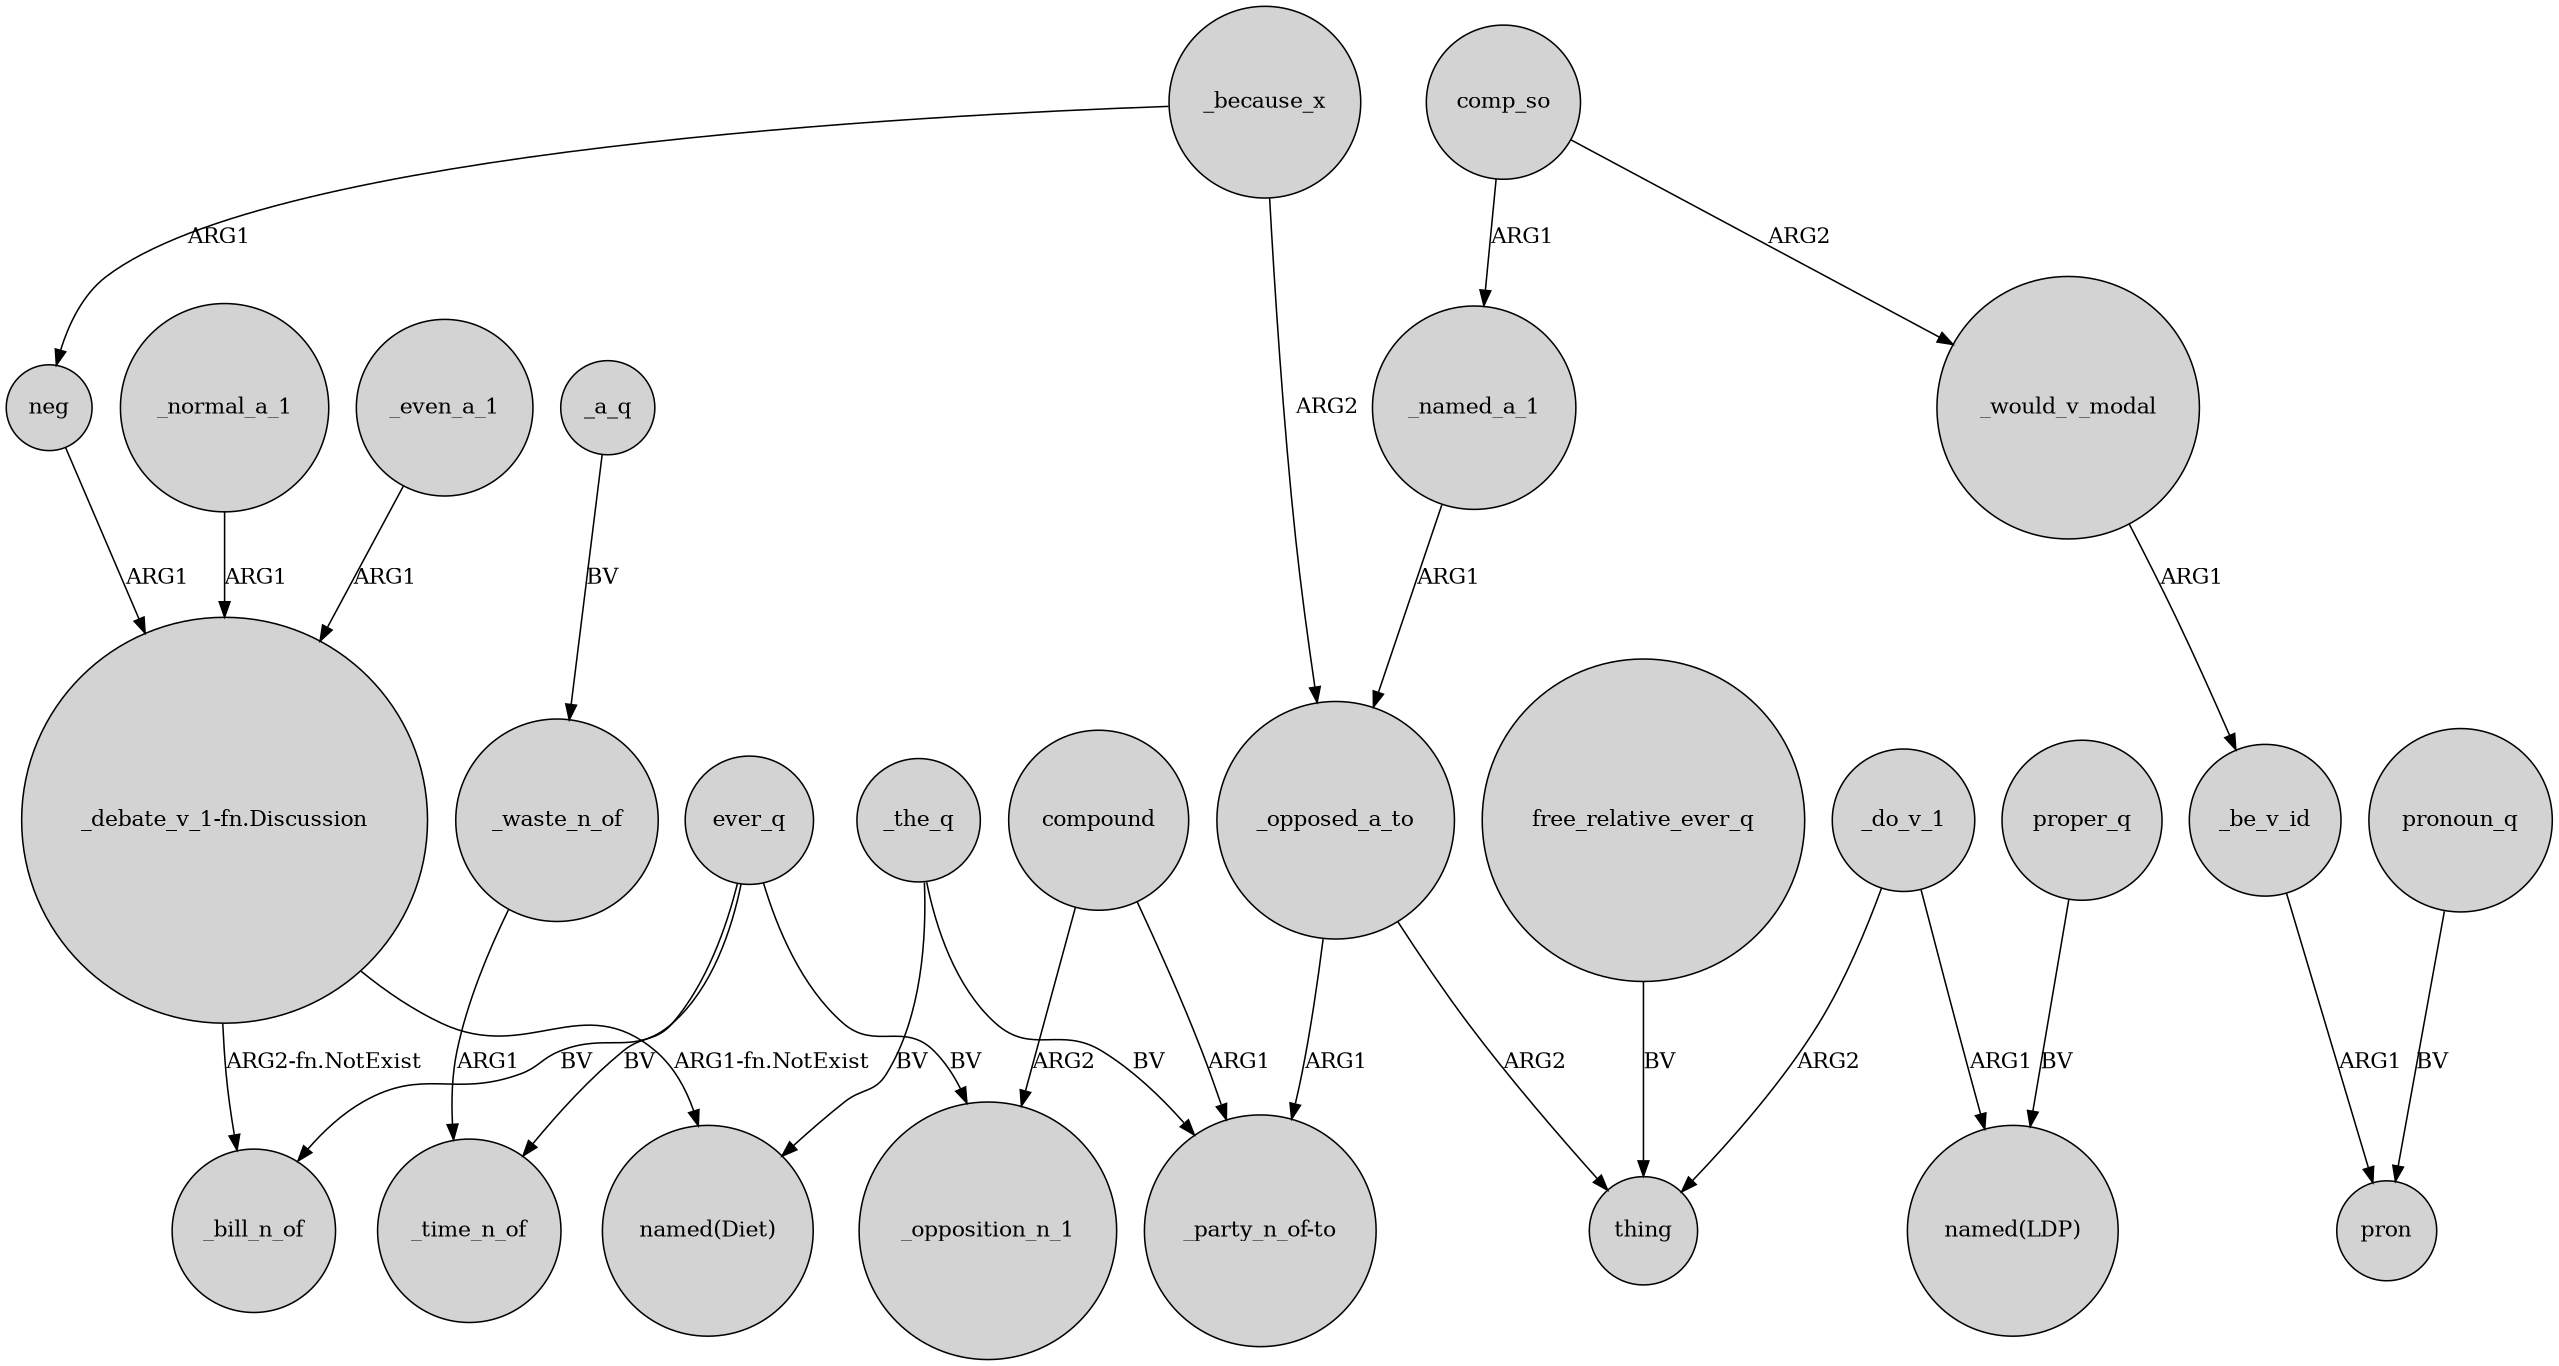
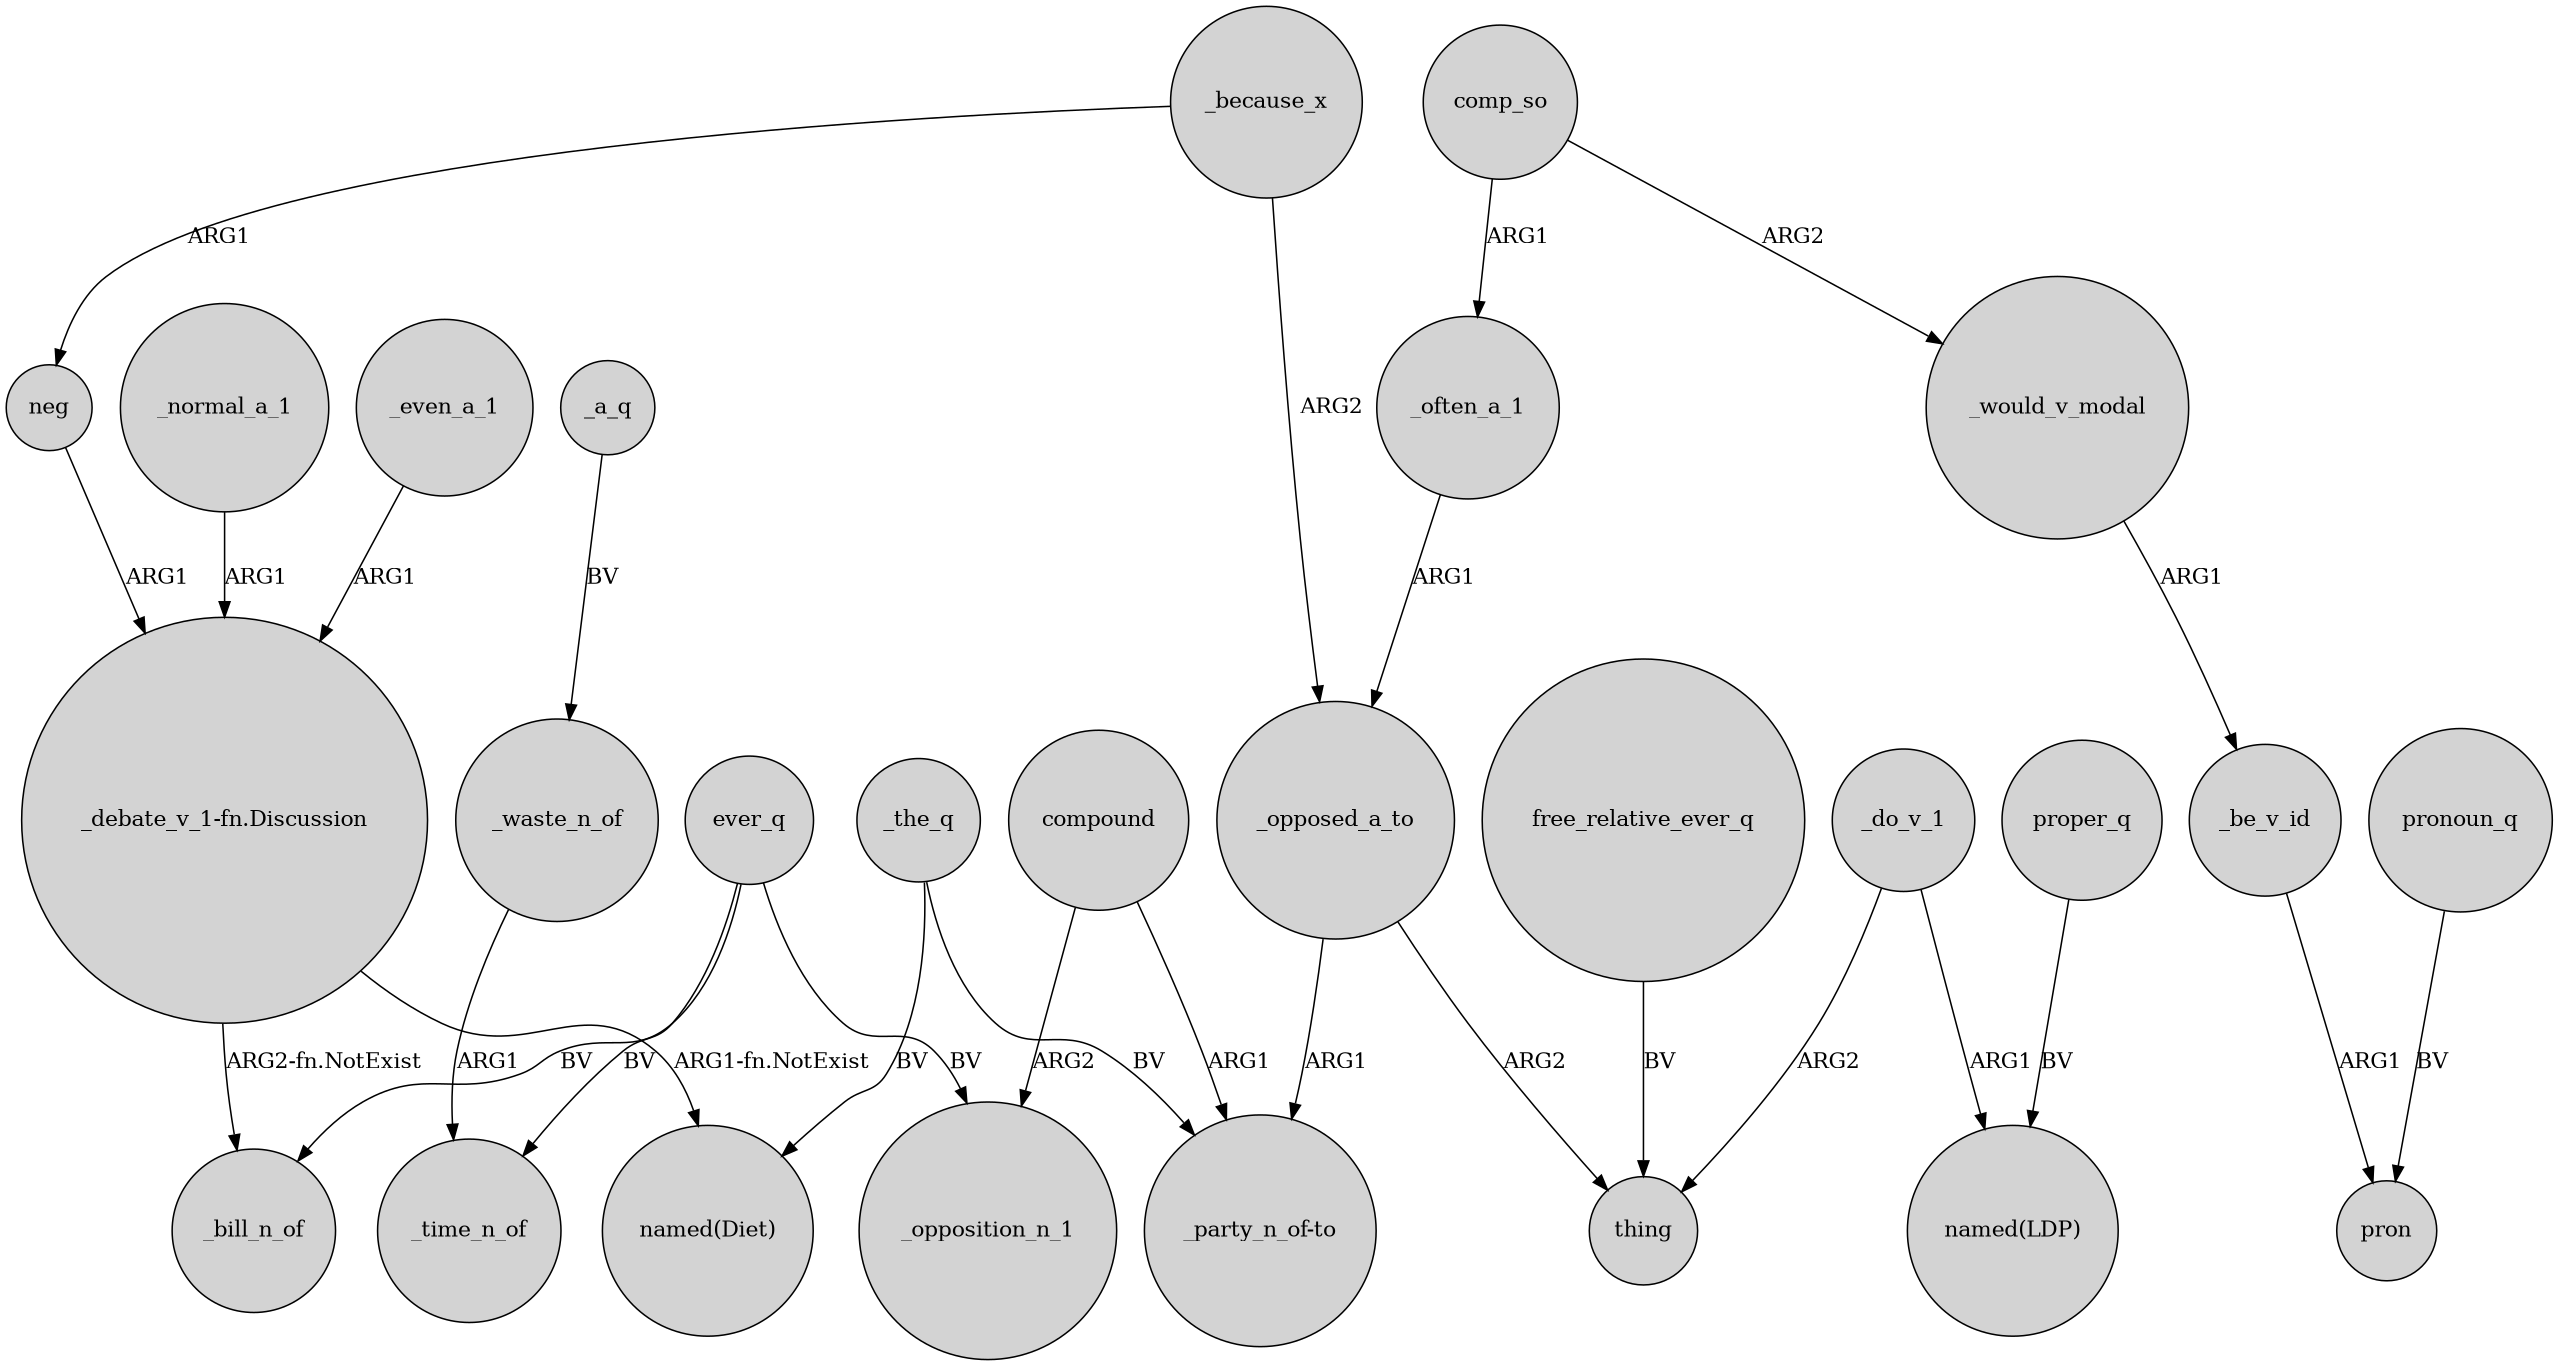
  digraph {
    node [shape=circle style=filled]
    "_debate_v_1-fn.Discussion"
    _bill_n_of
    "named(Diet)"
    _waste_n_of
    _time_n_of
    _be_v_id
    pron
    compound
    _opposition_n_1
    "_party_n_of-to"
-   _often_a_1 [label=_named_a_1]
+   _often_a_1
    _opposed_a_to
    thing
    _would_v_modal
    n15 [label=ever_q]
    comp_so
    _the_q
    pronoun_q
    _even_a_1
    _a_q
    neg
    free_relative_ever_q
    _because_x
    _do_v_1
    "named(LDP)"
    proper_q
    _normal_a_1
    "_debate_v_1-fn.Discussion" -> _bill_n_of [label="ARG2-fn.NotExist"]
    "_debate_v_1-fn.Discussion" -> "named(Diet)" [label="ARG1-fn.NotExist"]
    _waste_n_of -> _time_n_of [label=ARG1]
    _be_v_id -> pron [label=ARG1]
    compound -> _opposition_n_1 [label=ARG2]
    compound -> "_party_n_of-to" [label=ARG1]
    _often_a_1 -> _opposed_a_to [label=ARG1]
    _opposed_a_to -> "_party_n_of-to" [label=ARG1]
    _opposed_a_to -> thing [label=ARG2]
    _would_v_modal -> _be_v_id [label=ARG1]
    n15 -> _bill_n_of [label=BV]
    n15 -> _time_n_of [label=BV]
    n15 -> _opposition_n_1 [label=BV]
    comp_so -> _often_a_1 [label=ARG1]
    comp_so -> _would_v_modal [label=ARG2]
    _the_q -> "named(Diet)" [label=BV]
    _the_q -> "_party_n_of-to" [label=BV]
    pronoun_q -> pron [label=BV]
    _even_a_1 -> "_debate_v_1-fn.Discussion" [label=ARG1]
    _a_q -> _waste_n_of [label=BV]
    neg -> "_debate_v_1-fn.Discussion" [label=ARG1]
    free_relative_ever_q -> thing [label=BV]
    _because_x -> _opposed_a_to [label=ARG2]
    _because_x -> neg [label=ARG1]
    _do_v_1 -> thing [label=ARG2]
    _do_v_1 -> "named(LDP)" [label=ARG1]
    proper_q -> "named(LDP)" [label=BV]
    _normal_a_1 -> "_debate_v_1-fn.Discussion" [label=ARG1]
  }
